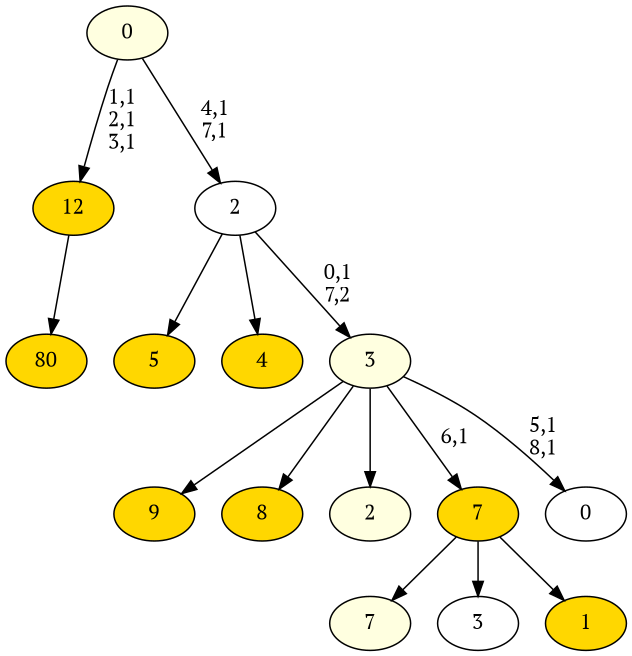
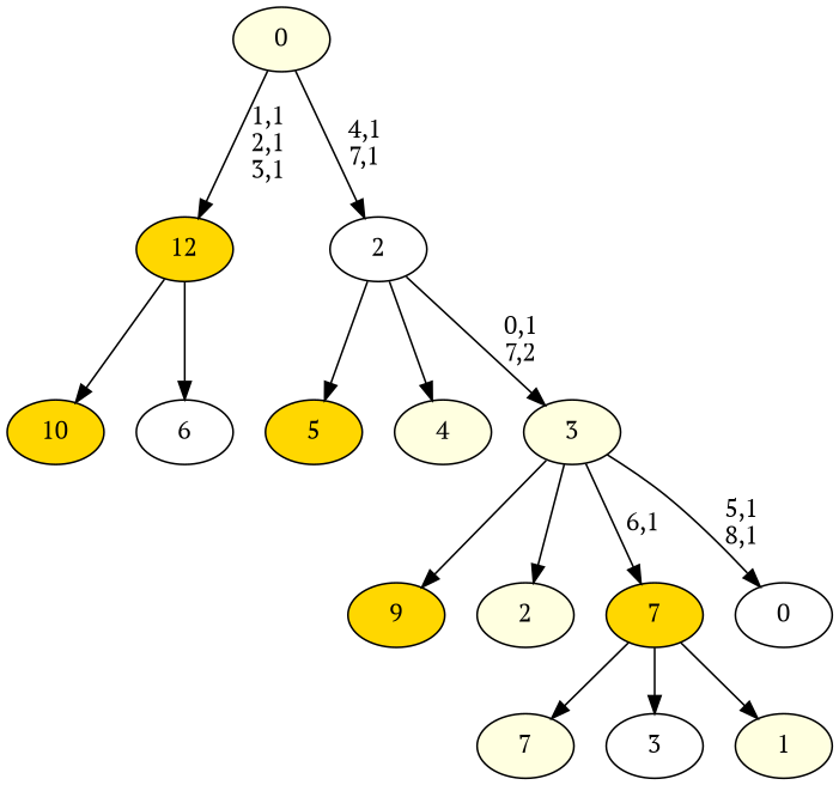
  digraph {
    fontname="PT Serif"
    node [fillcolor=gold fontname="PT Serif" style=filled]
    edge [fontname="PT Serif"]
-   n1 [label=80]
+   n1 [label=10]
    n2 [label=9]
-   n3 [label=8]
    n4 [fillcolor=lightyellow label=7]
+   n5 [fillcolor=white label=6]
    n6 [label=12]
    n7 [label=5]
-   n8 [label=4]
+   n8 [fillcolor=lightyellow label=4]
    n9 [fillcolor=white label=3]
    n10 [fillcolor=lightyellow label=2]
-   n11 [label=1]
+   n11 [fillcolor=lightyellow label=1]
    7
    n13 [fillcolor=white label=0]
    3 [fillcolor=lightyellow]
    2 [fillcolor=white]
    0 [fillcolor=lightyellow]
    n6 -> n1
+   n6 -> n5
    7 -> n4
    7 -> n9
    7 -> n11
    3 -> n2
-   3 -> n3
    3 -> n10
    3 -> 7 [label="6,1"]
    3 -> n13 [label="5,1\n8,1"]
    2 -> n7
    2 -> n8
    2 -> 3 [label="0,1\n7,2"]
    0 -> n6 [label="1,1\n2,1\n3,1"]
    0 -> 2 [label="4,1\n7,1"]
  }
